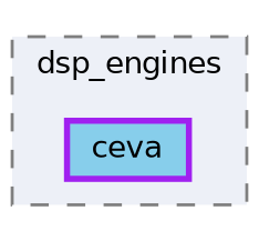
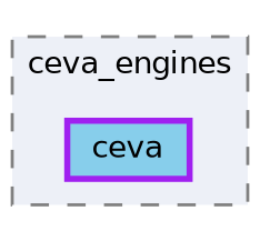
  digraph {
    compound=true
    rankdir=LR
    n1 [color=purple fillcolor=skyblue fontname=Helvetica fontsize=10 height=0.2 label=ceva shape=box style="filled,bold" width=0.4]
    subgraph cluster_1 {
      bgcolor="#edf0f7"
      fontname=Helvetica
      fontsize=10
-     label=dsp_engines
+     label=ceva_engines
      pencolor=grey50
      style="filled,dashed"
      n1
    }
  }
